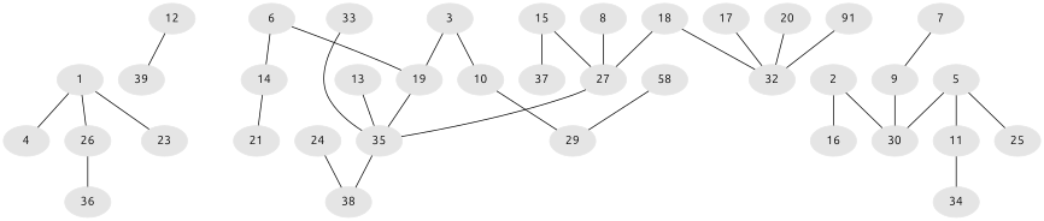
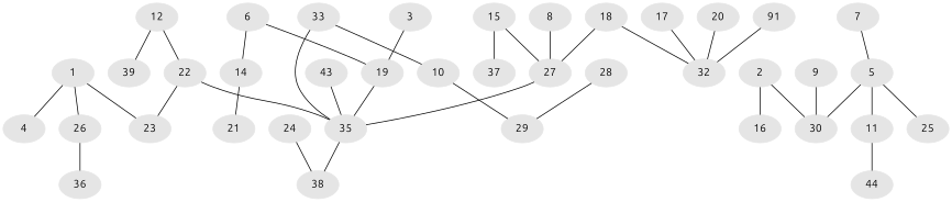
  graph {
    fontname=Ubuntu
    node [color=gray90 fontname=Ubuntu style=filled]
    edge [fontname=Ubuntu weight=1.0]
    1
    4
    23
    26
    36
    2
    16
    30
    3
    10
    19
    29
    35
    5
    11
    25
-   34
+   34 [label=44]
    6
    14
    21
    7
    9
    8
    27
    12
+   22
    39
-   13
+   13 [label=43]
    38
    15
    37
    17
    32
    18
    20
    24
-   28 [label=58]
+   28
    n38 [label=91]
    33
    1 -- 4
    1 -- 23
    1 -- 26
    26 -- 36
    2 -- 16
    2 -- 30
-   3 -- 10
+   33 -- 10
    3 -- 19
    10 -- 29
    19 -- 35
    35 -- 38
    5 -- 30
    5 -- 11
    5 -- 25
    11 -- 34
    6 -- 19
    6 -- 14
    14 -- 21
-   7 -- 9
+   7 -- 5
    9 -- 30
    8 -- 27
    27 -- 35
+   12 -- 22
    12 -- 39
+   22 -- 23
+   22 -- 35
    13 -- 35
    15 -- 27
    15 -- 37
    17 -- 32
    18 -- 27
    18 -- 32
    20 -- 32
    24 -- 38
    28 -- 29
    n38 -- 32
    33 -- 35
  }
